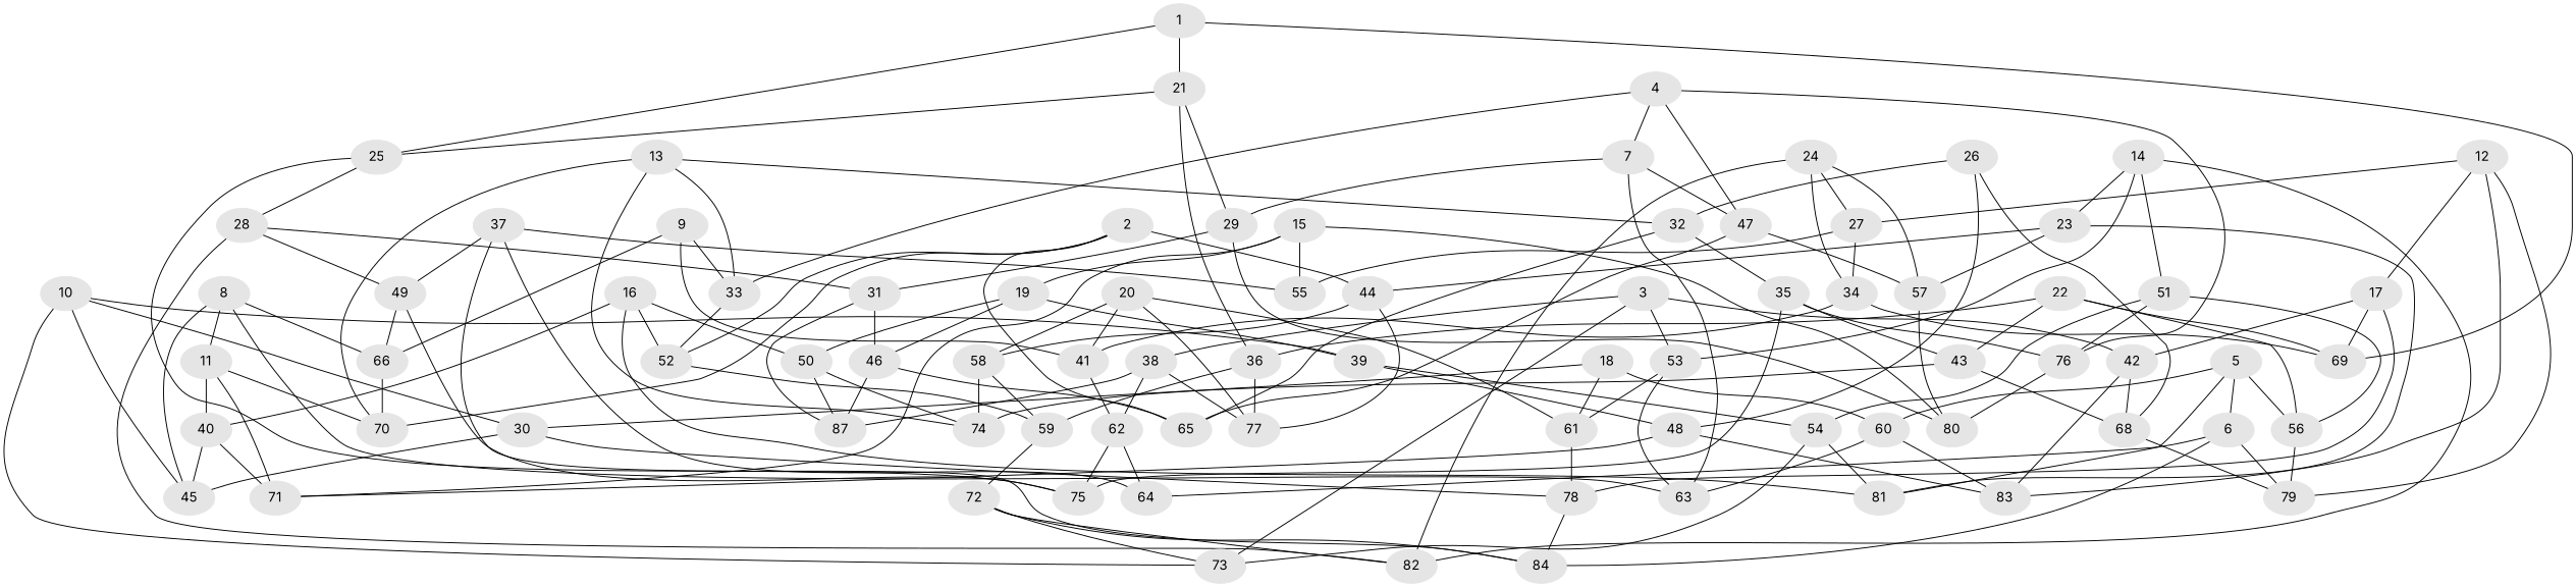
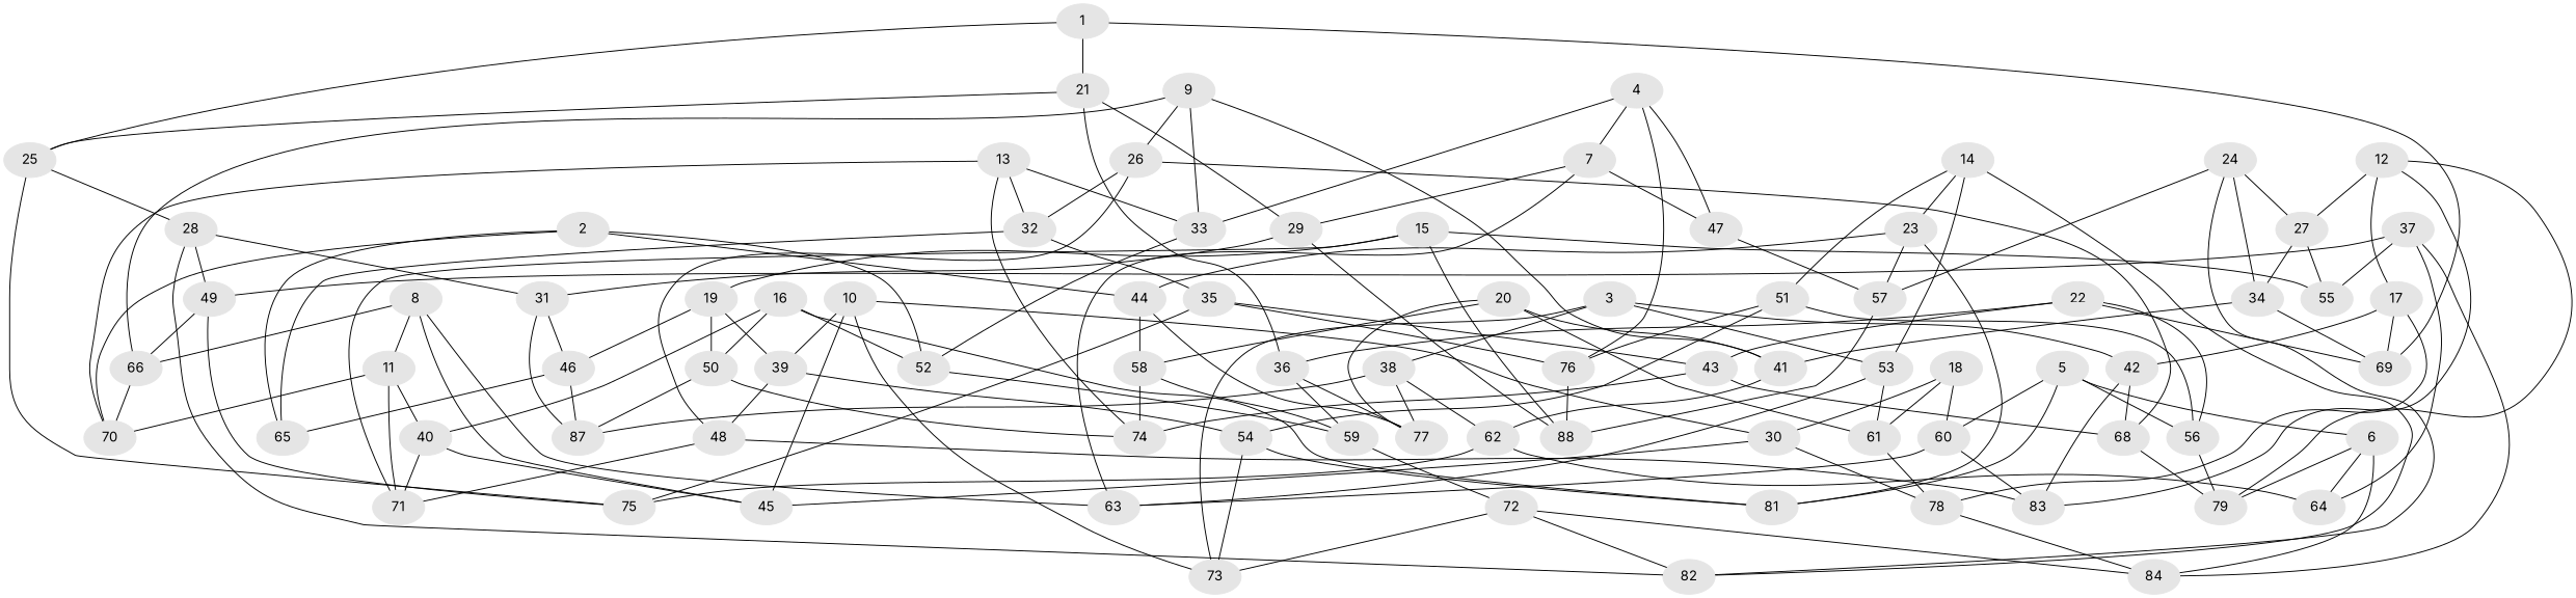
  graph {
    fontname=Inter
    node [color=gray90 fontname=Inter style=filled]
    edge [fontname=Inter]
    1
    21
    25
    69
    29
    36
    28
    75
    2
    44
    52
    65
    70
    58
    77
    59
    3
    38
    42
    53
    73
    n22 [label=87]
    62
    83
    68
    63
    61
    4
    7
    33
    47
    76
    57
-   80
+   80 [label=88]
    5
    6
    56
    60
    81
    64
    79
    84
    31
    8
    11
    45
    66
    40
    71
    9
    26
    41
    32
    48
    10
    30
    39
    78
    54
    12
    17
    27
    55
    34
    13
    74
    35
    14
    23
    51
    82
    15
    19
    50
    46
    16
    18
    20
    22
    43
    24
    49
    72
    37
    1 -- 21
    1 -- 25
    1 -- 69
    21 -- 25
    21 -- 29
    21 -- 36
    25 -- 28
    25 -- 75
    29 -- 80
    29 -- 31
    36 -- 77
    36 -- 59
    28 -- 31
    28 -- 82
    28 -- 49
    2 -- 44
    2 -- 52
    2 -- 65
    2 -- 70
    44 -- 58
    44 -- 77
    52 -- 59
    58 -- 59
    58 -- 74
    59 -- 72
    3 -- 38
    3 -- 42
    3 -- 53
    3 -- 73
    38 -- 77
    38 -- n22
    38 -- 62
    42 -- 83
    42 -- 68
    53 -- 63
    53 -- 61
    62 -- 75
    62 -- 64
    68 -- 79
    61 -- 78
    4 -- 7
    4 -- 33
    4 -- 47
    4 -- 76
    7 -- 29
    7 -- 63
    7 -- 47
    33 -- 52
-   47 -- 65
    47 -- 57
    76 -- 80
    57 -- 80
    5 -- 6
    5 -- 56
    5 -- 60
    5 -- 81
    6 -- 64
    6 -- 79
    6 -- 84
    56 -- 79
    60 -- 83
    60 -- 63
    31 -- n22
    31 -- 46
    8 -- 63
    8 -- 11
    8 -- 45
    8 -- 66
    11 -- 70
    11 -- 40
    11 -- 71
    66 -- 70
    40 -- 45
    40 -- 71
    9 -- 33
    9 -- 66
+   9 -- 26
    9 -- 41
    26 -- 68
    26 -- 32
    26 -- 48
    41 -- 62
    32 -- 65
    32 -- 35
    48 -- 83
    48 -- 71
    10 -- 73
    10 -- 45
    10 -- 30
    10 -- 39
    30 -- 45
    30 -- 78
    39 -- 48
    39 -- 54
    78 -- 84
    54 -- 73
    54 -- 81
    12 -- 83
    12 -- 79
    12 -- 17
    12 -- 27
    17 -- 69
    17 -- 42
    17 -- 78
    27 -- 55
    27 -- 34
    34 -- 69
    34 -- 41
    13 -- 70
    13 -- 33
    13 -- 32
    13 -- 74
    35 -- 75
    35 -- 76
    35 -- 43
    14 -- 53
    14 -- 23
    14 -- 51
    14 -- 82
    23 -- 44
    23 -- 57
    23 -- 81
    51 -- 76
    51 -- 56
    51 -- 54
    15 -- 80
    15 -- 71
    15 -- 55
    15 -- 19
    19 -- 39
    19 -- 50
    19 -- 46
    50 -- n22
    50 -- 74
    46 -- 65
    46 -- n22
    16 -- 52
    16 -- 81
    16 -- 40
    16 -- 50
    18 -- 61
    18 -- 60
    18 -- 30
    20 -- 58
    20 -- 77
    20 -- 61
    20 -- 41
    22 -- 69
    22 -- 36
    22 -- 56
    22 -- 43
    43 -- 68
    43 -- 74
    24 -- 57
    24 -- 27
    24 -- 34
    24 -- 82
    49 -- 75
    49 -- 66
    72 -- 73
    72 -- 84
    72 -- 82
    37 -- 64
    37 -- 84
    37 -- 55
    37 -- 49
  }
